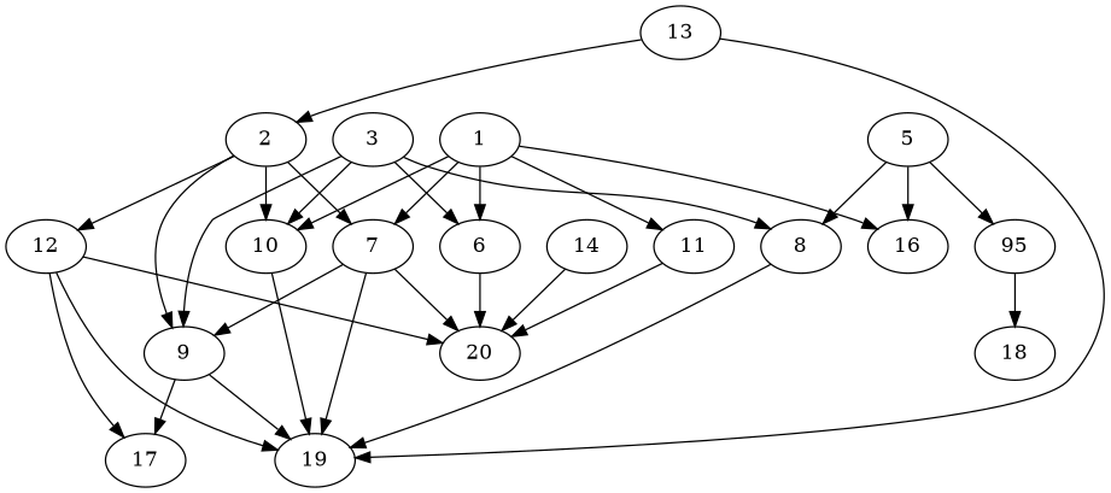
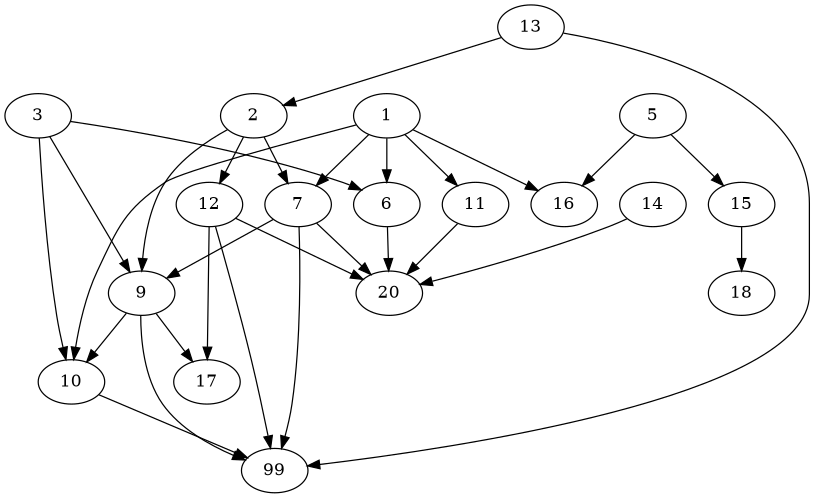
  digraph {
    node [alpha=0.06]
    1 [alpha=0.11 expect_size=28171264]
    6 [alpha=0.12 expect_size=14388224]
    7 [alpha=0.07 expect_size=42653696]
    10 [alpha=0.05 expect_size=29216768]
    11 [alpha=0.08 expect_size=44374016]
    16 [alpha=0.00 expect_size=18578432]
    20 [alpha=0.08 expect_size=27935744]
    9 [expect_size=29855744]
-   19 [expect_size=12980224]
+   19 [expect_size=12980224 label=99]
    17 [expect_size=45845504]
    14 [alpha=0.18 expect_size=15930368]
    2 [alpha=0.04 expect_size=5871616]
    12 [alpha=0.11 expect_size=23201792]
    13 [alpha=0.08 expect_size=33447936]
    3 [alpha=0.13 expect_size=10574848]
-   8 [alpha=0.20 expect_size=8212480]
    5 [expect_size=27146240]
-   15 [alpha=0.20 expect_size=50788352 label=95]
+   15 [alpha=0.20 expect_size=50788352]
    18 [alpha=0.07 expect_size=14066688]
    1 -> 6
    1 -> 7
    1 -> 10
    1 -> 11
    1 -> 16
    6 -> 20
    7 -> 20
    7 -> 9
    7 -> 19
    10 -> 19
    11 -> 20
    9 -> 19
    9 -> 17
    14 -> 20
    2 -> 7
-   2 -> 10
+   9 -> 10
    2 -> 9
    2 -> 12
    12 -> 20
    12 -> 19
    12 -> 17
    13 -> 19
    13 -> 2
    3 -> 6
    3 -> 10
    3 -> 9
-   3 -> 8
-   8 -> 19
    5 -> 16
-   5 -> 8
    5 -> 15
    15 -> 18
  }
